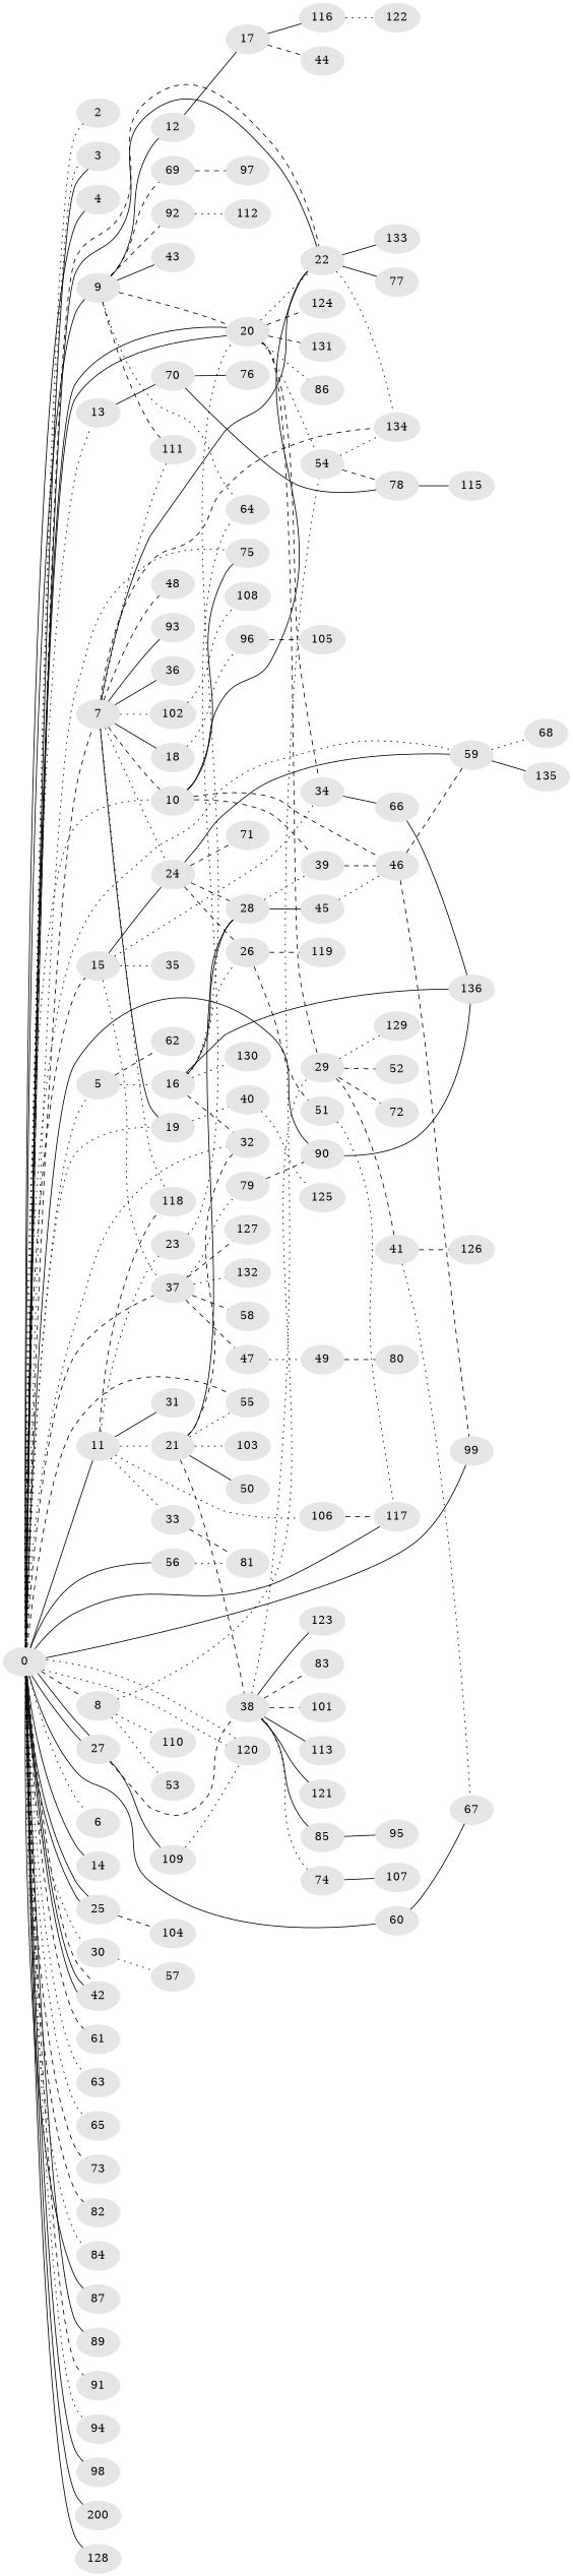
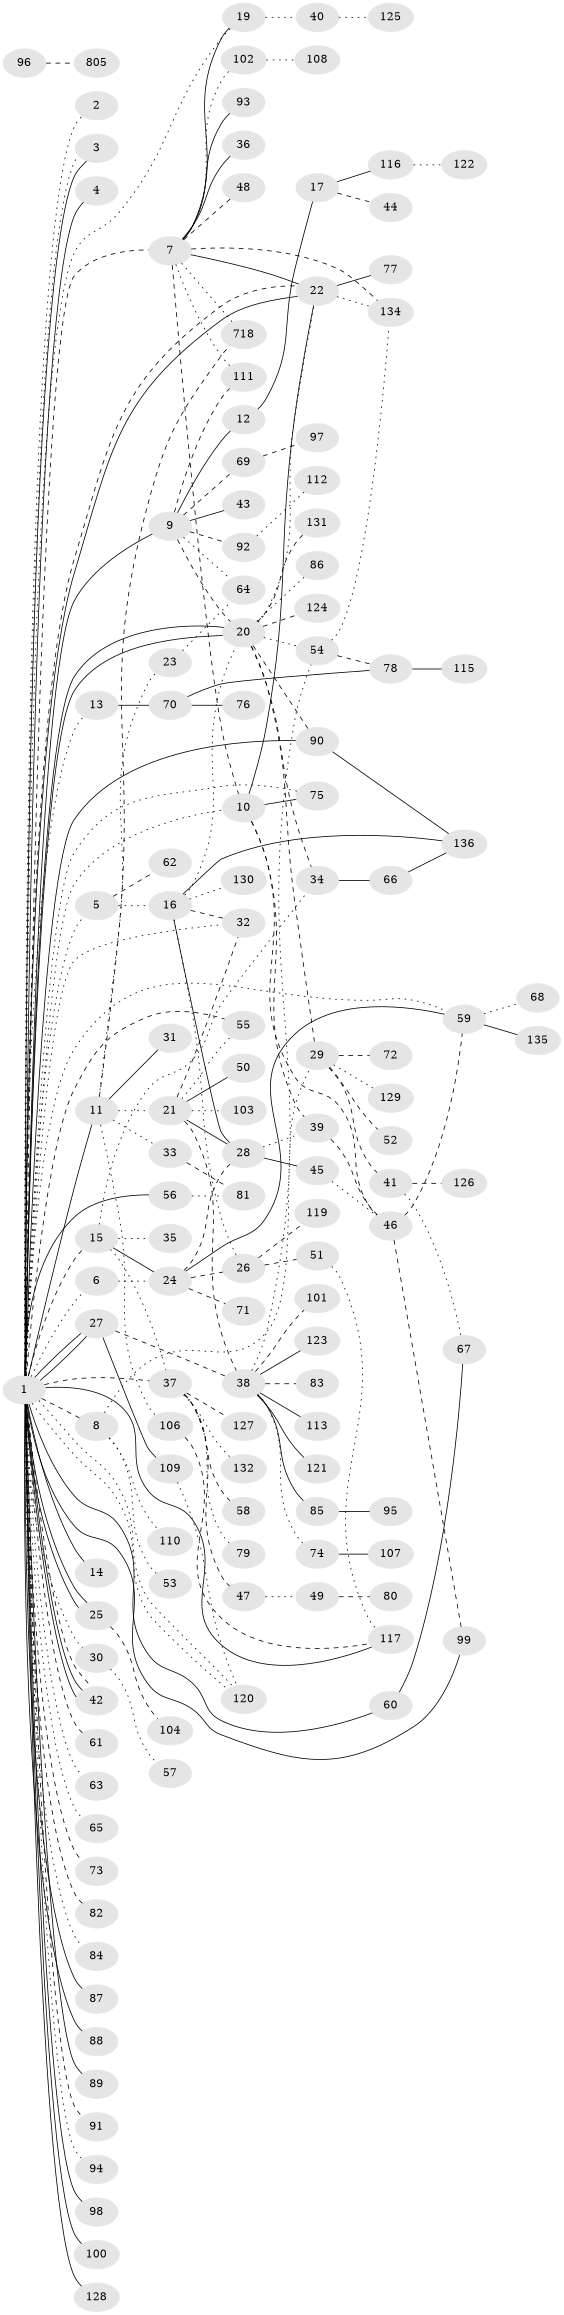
  graph {
    rankdir=LR
    node [color=gray90 style=filled]
    edge [style=dotted]
-   1 [label=0]
+   1
    2
    3
    4
    5
    6
    7
    8
    9
    10
    11
    13
    14
    15
    19
    20
    22
    25
    27
    30
    32
    37
    42
    55
    56
    59
    60
    61
    63
    65
    73
    75
    82
    84
    87
+   88
    89
    90
    91
    94
    98
    99
-   100 [label=200]
+   100
    117
    120
    128
    16
    62
-   18
    24
    36
    48
    93
    102
    111
    134
-   118
+   118 [label=718]
    29
    53
    110
    12
    43
    64
    69
    92
    39
    46
    21
    23
    31
    33
    106
    70
    34
    35
    40
    54
    86
    124
    131
    77
-   133
    104
    38
    109
    57
    47
    58
    79
    127
    132
    81
    68
    135
    67
    136
    26
    28
    130
    96
    71
    108
    41
    52
    72
    129
    17
    97
    112
    50
    103
    44
    116
    78
    76
    66
    51
    119
    45
    122
-   105
+   105 [label=805]
    125
    74
    83
    85
    101
    113
    121
    123
    126
    49
    107
    95
    80
    115
    1 -- 2
    1 -- 3 [style=solid]
    1 -- 3
    1 -- 4 [style=solid]
    1 -- 5
    1 -- 6
    1 -- 7 [style=dashed]
    1 -- 8 [style=dashed]
    1 -- 9 [style=solid]
    1 -- 10
    1 -- 11 [style=solid]
    1 -- 13
    1 -- 14 [style=solid]
    1 -- 15 [style=dashed]
    1 -- 19
    1 -- 20 [style=solid]
    1 -- 20 [style=solid]
    1 -- 22 [style=solid]
    1 -- 22 [style=dashed]
    1 -- 25 [style=solid]
    1 -- 25 [style=solid]
    1 -- 27 [style=solid]
    1 -- 27 [style=solid]
    1 -- 30
    1 -- 32
    1 -- 37 [style=dashed]
    1 -- 42 [style=solid]
    1 -- 42 [style=solid]
    1 -- 42 [style=dashed]
    1 -- 55 [style=dashed]
    1 -- 56 [style=solid]
    1 -- 59
    1 -- 60 [style=solid]
    1 -- 61 [style=dashed]
    1 -- 63
    1 -- 65
    1 -- 73 [style=dashed]
    1 -- 75
    1 -- 82 [style=dashed]
    1 -- 84
    1 -- 87 [style=solid]
+   1 -- 88 [style=solid]
    1 -- 89 [style=solid]
    1 -- 90 [style=solid]
    1 -- 91 [style=dashed]
    1 -- 94
    1 -- 98 [style=solid]
    1 -- 99 [style=solid]
    1 -- 100 [style=solid]
    1 -- 117 [style=solid]
    1 -- 120
    1 -- 120
    1 -- 128 [style=solid]
    5 -- 16
    5 -- 62 [style=dashed]
    7 -- 10 [style=dashed]
    7 -- 19 [style=solid]
    7 -- 22 [style=solid]
-   7 -- 18 [style=solid]
-   7 -- 24
+   6 -- 24
    7 -- 36 [style=solid]
    7 -- 48 [style=dashed]
    7 -- 93 [style=solid]
    7 -- 102
    7 -- 111
    7 -- 134 [style=dashed]
    7 -- 118
    8 -- 29
    8 -- 53
    8 -- 110
    9 -- 20 [style=dashed]
    9 -- 111 [style=dashed]
    9 -- 12 [style=solid]
    9 -- 43 [style=solid]
    9 -- 64
    9 -- 69 [style=dashed]
    9 -- 92 [style=dashed]
    10 -- 22 [style=solid]
    10 -- 75 [style=solid]
    10 -- 39 [style=dashed]
    10 -- 46 [style=dashed]
    11 -- 118 [style=dashed]
    11 -- 21
    11 -- 23
    11 -- 31 [style=solid]
    11 -- 33
    11 -- 106
    13 -- 70 [style=solid]
    15 -- 37
    15 -- 24 [style=solid]
    15 -- 34
    15 -- 35
    19 -- 40
    20 -- 22
-   79 -- 90 [style=dashed]
+   20 -- 90 [style=dashed]
    20 -- 29 [style=dashed]
    20 -- 34 [style=dashed]
    20 -- 54
    20 -- 86
    20 -- 124 [style=dashed]
    20 -- 131 [style=dashed]
    22 -- 134
    22 -- 77 [style=solid]
-   22 -- 133 [style=solid]
    25 -- 104 [style=dashed]
    27 -- 38 [style=dashed]
    27 -- 109 [style=solid]
    30 -- 57
    37 -- 47 [style=dashed]
    37 -- 58 [style=dashed]
    37 -- 79
    37 -- 127 [style=dashed]
    37 -- 132
    56 -- 81
    59 -- 68
    59 -- 135 [style=solid]
    60 -- 67 [style=solid]
    90 -- 136 [style=solid]
    16 -- 20
    16 -- 32 [style=dashed]
    16 -- 136 [style=solid]
    16 -- 26
    16 -- 28 [style=solid]
    16 -- 130
-   18 -- 96
    24 -- 59 [style=solid]
    24 -- 26 [style=dashed]
    24 -- 28 [style=dashed]
    24 -- 71 [style=dashed]
    102 -- 108
    29 -- 41 [style=dashed]
    29 -- 52 [style=dashed]
    29 -- 72 [style=dashed]
    29 -- 129
    12 -- 17 [style=solid]
    69 -- 97 [style=dashed]
    92 -- 112
    39 -- 46 [style=dashed]
    46 -- 59 [style=dashed]
    46 -- 99 [style=dashed]
    21 -- 32 [style=dashed]
    21 -- 55
    21 -- 38 [style=dashed]
    21 -- 28 [style=solid]
    21 -- 50 [style=solid]
    21 -- 103
    23 -- 64
    33 -- 81 [style=dashed]
    106 -- 117 [style=dashed]
    70 -- 78 [style=solid]
    70 -- 76 [style=solid]
    34 -- 66 [style=solid]
    40 -- 125
    54 -- 134
    54 -- 78 [style=dashed]
    38 -- 54
    38 -- 74
    38 -- 83 [style=dashed]
    38 -- 85 [style=solid]
    38 -- 101 [style=dashed]
    38 -- 113 [style=solid]
    38 -- 121 [style=solid]
    38 -- 123 [style=solid]
    109 -- 120
    47 -- 49
    26 -- 51 [style=dashed]
    26 -- 119 [style=dashed]
    28 -- 39
    28 -- 45 [style=solid]
    96 -- 105 [style=dashed]
    41 -- 67
    41 -- 126 [style=dashed]
    17 -- 44 [style=dashed]
    17 -- 116 [style=solid]
    116 -- 122
    78 -- 115 [style=solid]
    66 -- 136 [style=solid]
    51 -- 117
    45 -- 46
    74 -- 107 [style=solid]
    85 -- 95 [style=solid]
    49 -- 80 [style=dashed]
  }
